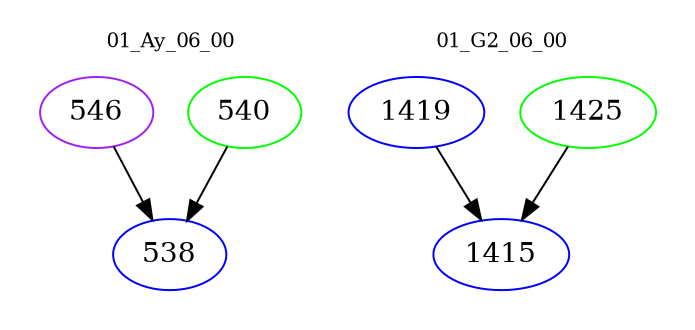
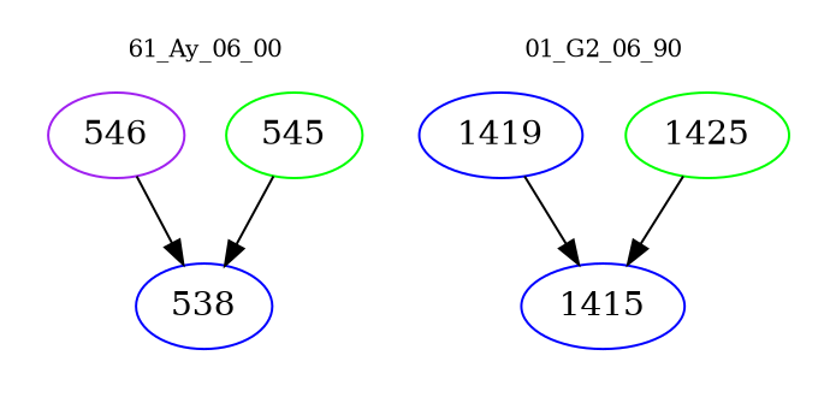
  digraph {
    node [color=blue]
    edge [color=black]
-   n1 [color=green label=540]
+   n1 [color=green label=545]
    n2 [label=538]
    n3 [color=purple label=546]
    n4 [color=green label=1425]
    n5 [label=1415]
    n6 [label=1419]
    subgraph cluster_1 {
      color=white
      fontsize=10
-     label="01_Ay_06_00"
+     label="61_Ay_06_00"
      n1
      n2
      n3
    }
    subgraph cluster_2 {
      color=white
      fontsize=10
-     label="01_G2_06_00"
+     label="01_G2_06_90"
      n4
      n5
      n6
    }
    n1 -> n2
    n3 -> n2
    n4 -> n5
    n6 -> n5
  }
